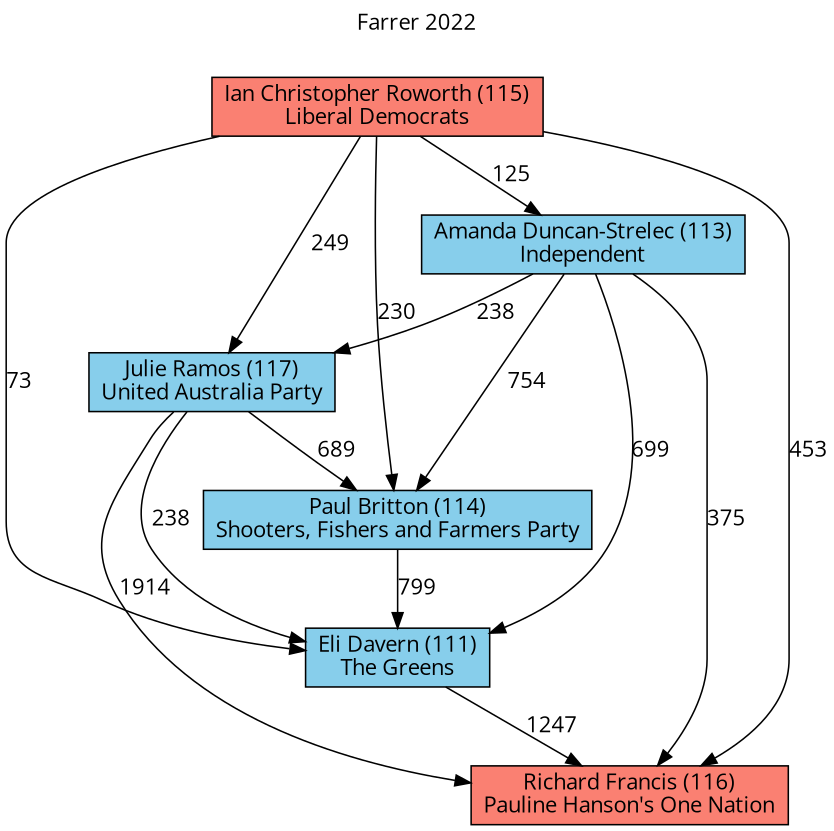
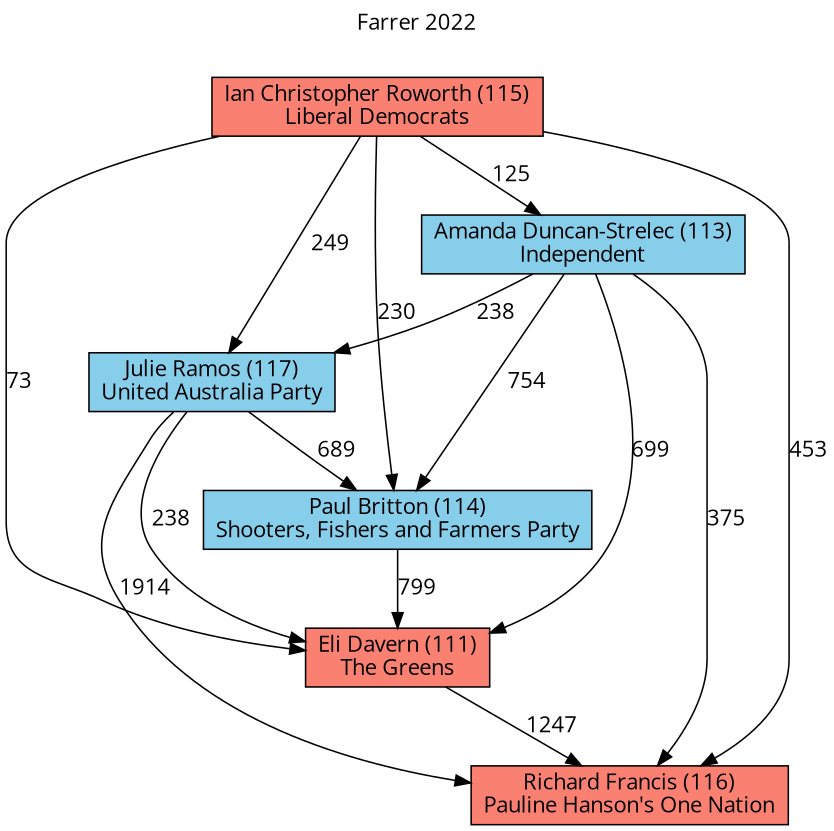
  digraph {
    fontname="Open Sans"
    label="Farrer 2022"
    labelloc=t
    mclimit=10
    node [fillcolor=skyblue fontname="Open Sans" shape=box style=filled]
    edge [fontname="Open Sans"]
    n1 [fillcolor=salmon label="Richard Francis (116)\nPauline Hanson's One Nation"]
-   n2 [label="Eli Davern (111)\nThe Greens"]
+   n2 [fillcolor=salmon label="Eli Davern (111)\nThe Greens"]
    n3 [label="Paul Britton (114)\nShooters, Fishers and Farmers Party"]
    n4 [label="Julie Ramos (117)\nUnited Australia Party"]
    n5 [label="Amanda Duncan-Strelec (113)\nIndependent"]
    n6 [fillcolor=salmon label="Ian Christopher Roworth (115)\nLiberal Democrats"]
    n2 -> n1 [label=1247]
    n3 -> n2 [label=799]
    n4 -> n1 [label=1914]
    n4 -> n2 [label=238]
    n4 -> n3 [label=689]
    n5 -> n1 [label=375]
    n5 -> n2 [label=699]
    n5 -> n3 [label=754]
    n5 -> n4 [label=238]
    n6 -> n1 [label=453]
    n6 -> n2 [label=73]
    n6 -> n3 [label=230]
    n6 -> n4 [label=249]
    n6 -> n5 [label=125]
  }
